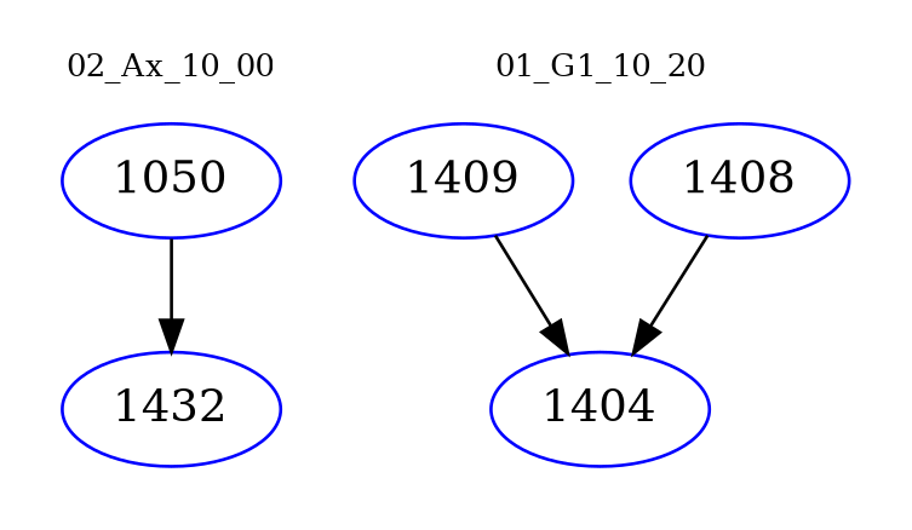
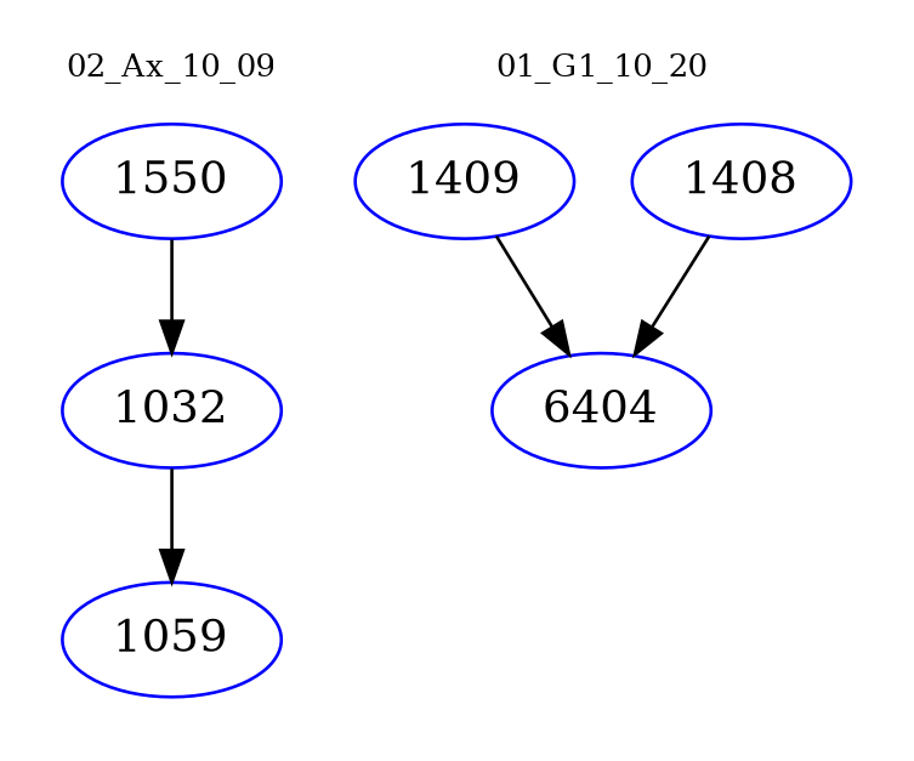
  digraph {
    node [color=blue]
    edge [color=black]
-   n1 [label=1050]
-   n2 [label=1432]
+   n1 [label=1550]
+   n2 [label=1032]
+   n3 [label=1059]
    n4 [label=1408]
-   n5 [label=1404]
+   n5 [label=6404]
    n6 [label=1409]
    subgraph cluster_1 {
      color=white
      fontsize=10
-     label="02_Ax_10_00"
+     label="02_Ax_10_09"
      n1
      n2
+     n3
    }
    subgraph cluster_2 {
      color=white
      fontsize=10
      label="01_G1_10_20"
      n4
      n5
      n6
    }
    n1 -> n2
+   n2 -> n3
    n4 -> n5
    n6 -> n5
  }
